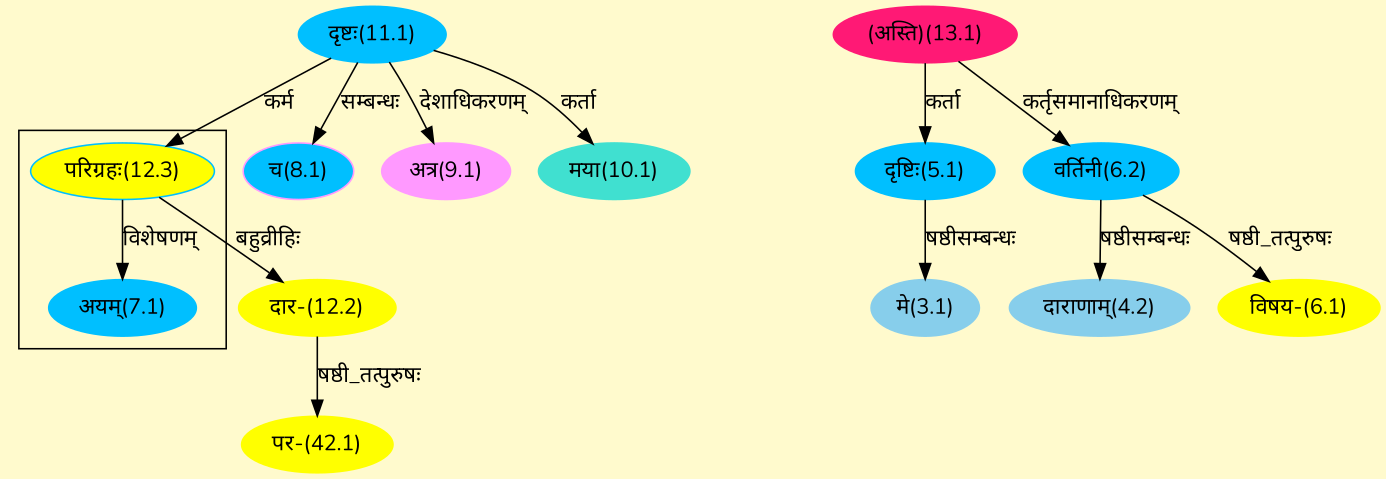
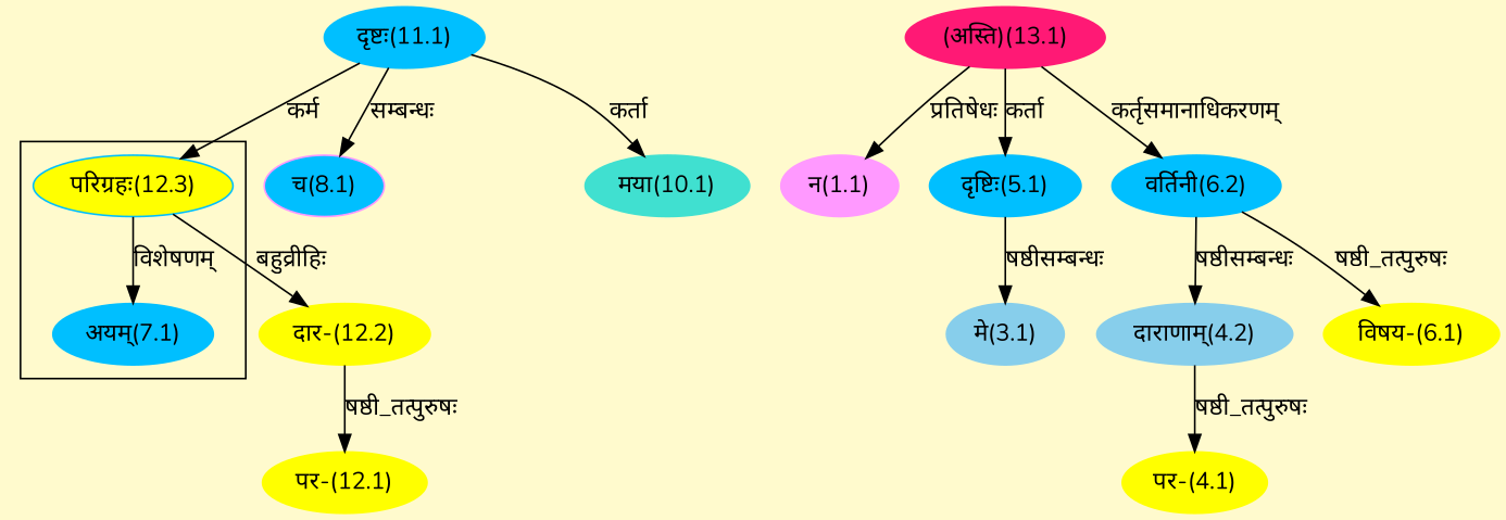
  digraph {
    bgcolor=lemonchiffon1
    compound=true
    fontname=Nunito
    rankdir=BT
    node [color="#00BFFF" fontname=Nunito style=filled]
    edge [dir=back fontname=Nunito]
    n1 [label="अयम्(7.1)"]
    n2 [fillcolor="#FFFF00" label="परिग्रहः(12.3)"]
    n3 [label="दृष्टः(11.1)"]
+   n4 [color="#FF99FF" label="न(1.1)"]
    n5 [color="#FF1975" label="(अस्ति)(13.1)"]
    n6 [color="#87CEEB" label="मे(3.1)"]
    n7 [label="दृष्टिः(5.1)"]
+   n8 [color="#FFFF00" label="पर-(4.1)"]
    n9 [color="#87CEEB" label="दाराणाम्(4.2)"]
    n10 [label="वर्तिनी(6.2)"]
    n11 [color="#FFFF00" label="विषय-(6.1)"]
    n12 [color="#FF99FF" fillcolor="#00BFFF" label="च(8.1)"]
-   n13 [color="#FF99FF" label="अत्र(9.1)"]
    n14 [color="#40E0D0" label="मया(10.1)"]
-   n15 [color="#FFFF00" label="पर-(42.1)"]
+   n15 [color="#FFFF00" label="पर-(12.1)"]
    n16 [color="#FFFF00" label="दार-(12.2)"]
    subgraph cluster_1 {
      n1
      n2
    }
    n1 -> n2 [label="विशेषणम्"]
    n2 -> n3 [label="कर्म"]
+   n4 -> n5 [label="प्रतिषेधः"]
    n6 -> n7 [label="षष्ठीसम्बन्धः"]
    n7 -> n5 [label="कर्ता"]
+   n8 -> n9 [label="षष्ठी_तत्पुरुषः"]
    n9 -> n10 [label="षष्ठीसम्बन्धः"]
    n10 -> n5 [label="कर्तृसमानाधिकरणम्"]
    n11 -> n10 [label="षष्ठी_तत्पुरुषः"]
    n12 -> n3 [label="सम्बन्धः"]
-   n13 -> n3 [label="देशाधिकरणम्"]
    n14 -> n3 [label="कर्ता"]
    n15 -> n16 [label="षष्ठी_तत्पुरुषः"]
    n16 -> n2 [label="बहुव्रीहिः"]
  }
